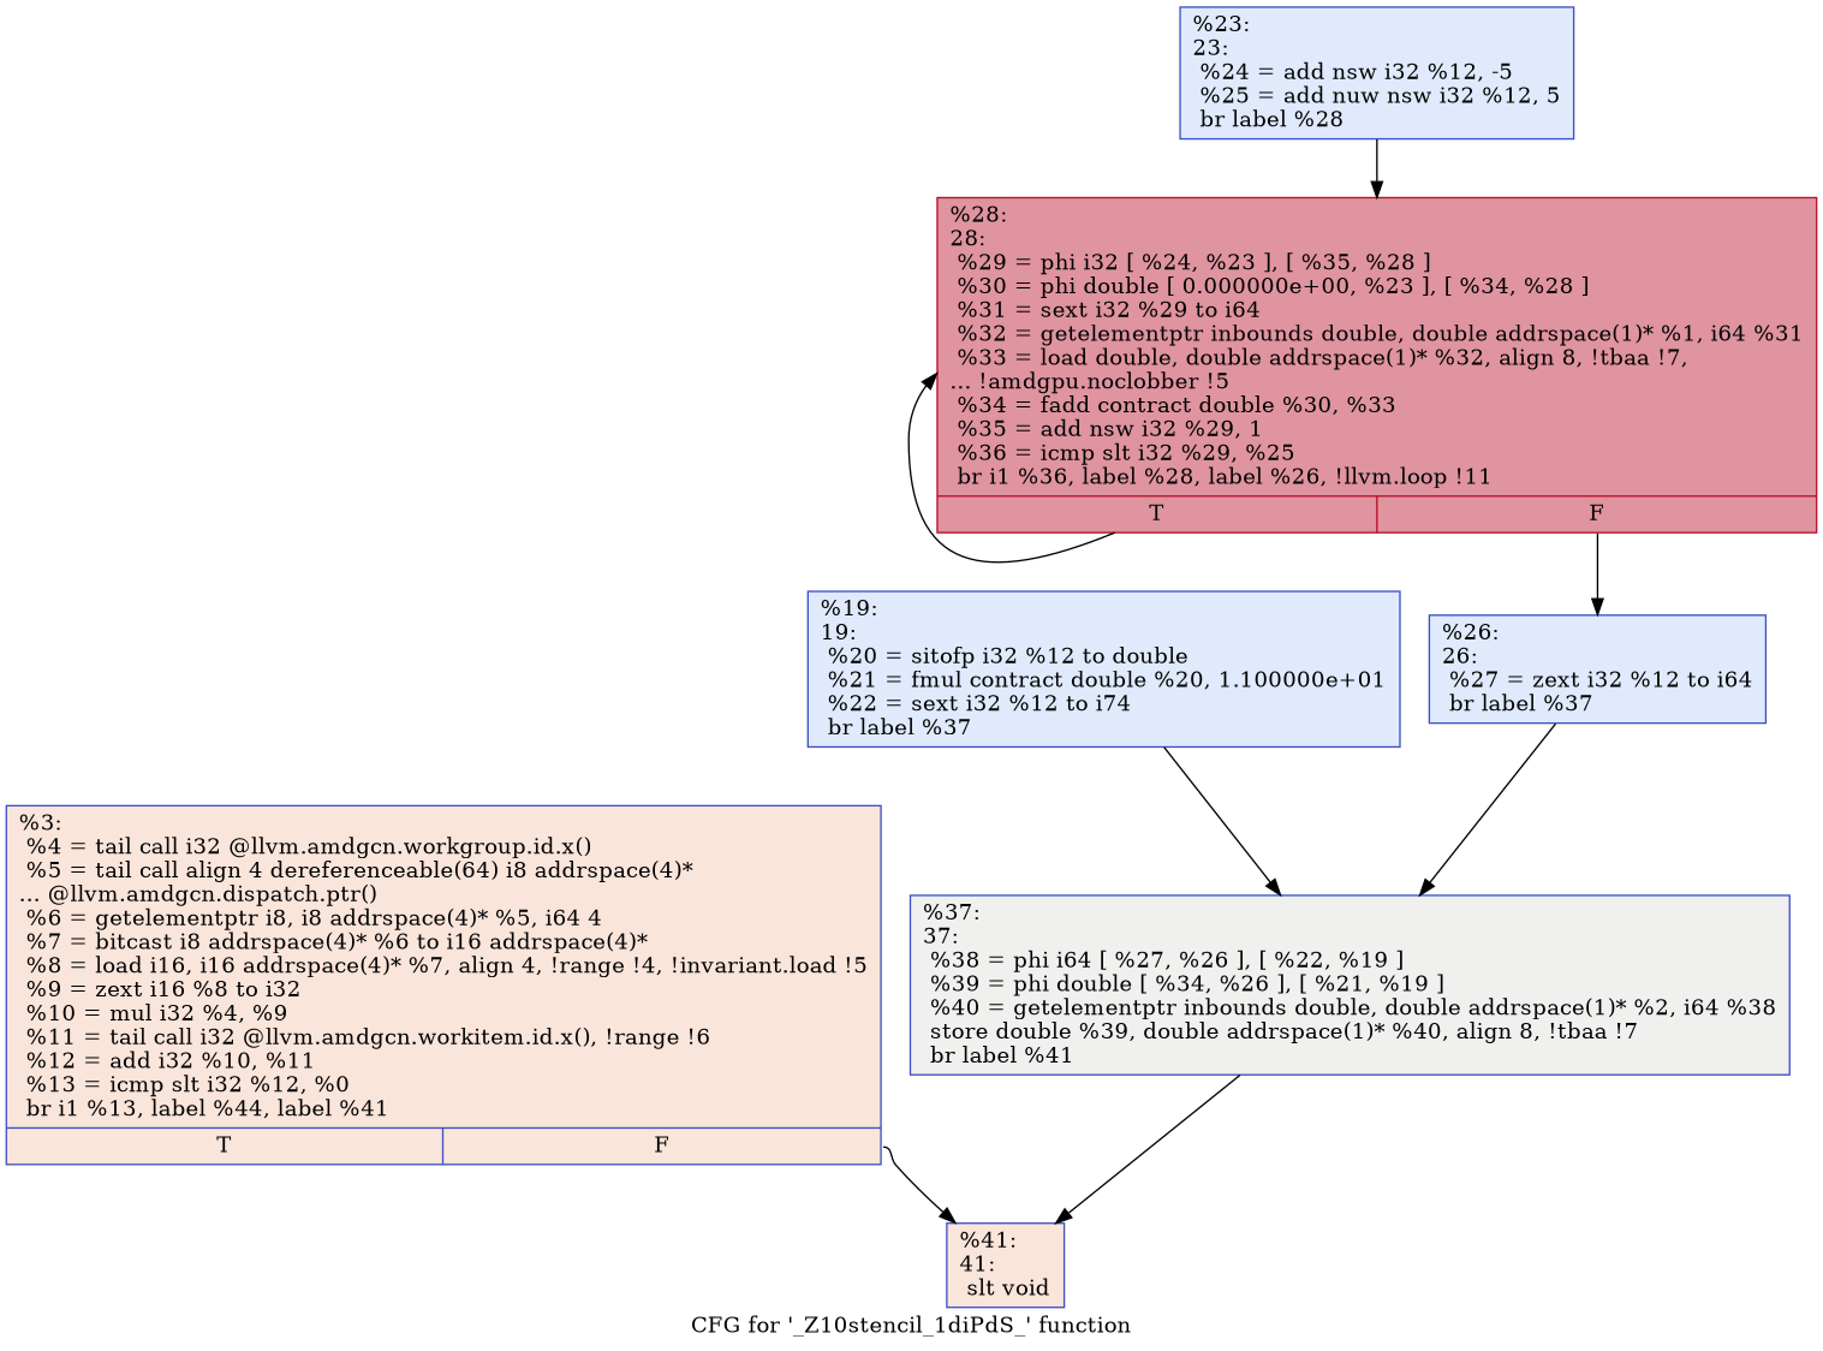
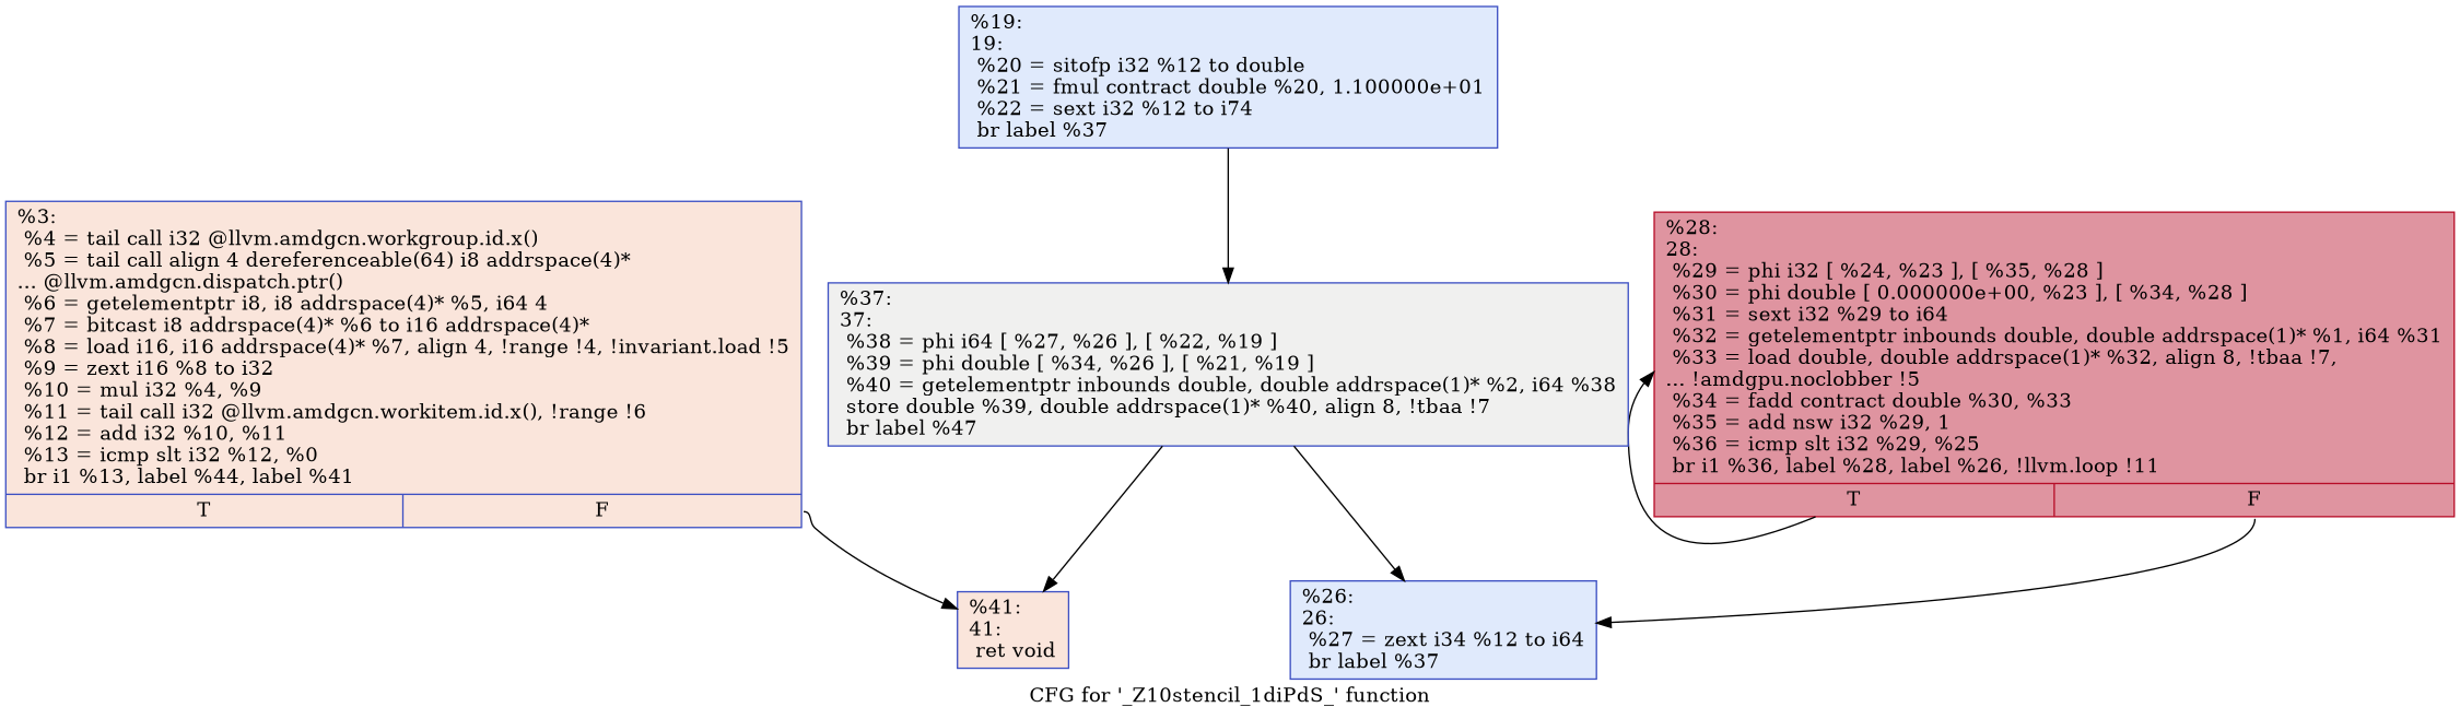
  digraph {
    label="CFG for '_Z10stencil_1diPdS_' function"
    node [color="#3d50c3ff" fillcolor="#b9d0f970" shape=record style=filled]
    n1 [fillcolor="#f4c5ad70" label="{%3:\l  %4 = tail call i32 @llvm.amdgcn.workgroup.id.x()\l  %5 = tail call align 4 dereferenceable(64) i8 addrspace(4)*\l... @llvm.amdgcn.dispatch.ptr()\l  %6 = getelementptr i8, i8 addrspace(4)* %5, i64 4\l  %7 = bitcast i8 addrspace(4)* %6 to i16 addrspace(4)*\l  %8 = load i16, i16 addrspace(4)* %7, align 4, !range !4, !invariant.load !5\l  %9 = zext i16 %8 to i32\l  %10 = mul i32 %4, %9\l  %11 = tail call i32 @llvm.amdgcn.workitem.id.x(), !range !6\l  %12 = add i32 %10, %11\l  %13 = icmp slt i32 %12, %0\l  br i1 %13, label %44, label %41\l|{<s0>T|<s1>F}}"]
-   n2 [fillcolor="#f4c5ad70" label="{%41:\l41:                                               \l  slt void\l}"]
-   n3 [label="{%23:\l23:                                               \l  %24 = add nsw i32 %12, -5\l  %25 = add nuw nsw i32 %12, 5\l  br label %28\l}"]
+   n2 [fillcolor="#f4c5ad70" label="{%41:\l41:                                               \l  ret void\l}"]
    n4 [color="#b70d28ff" fillcolor="#b70d2870" label="{%28:\l28:                                               \l  %29 = phi i32 [ %24, %23 ], [ %35, %28 ]\l  %30 = phi double [ 0.000000e+00, %23 ], [ %34, %28 ]\l  %31 = sext i32 %29 to i64\l  %32 = getelementptr inbounds double, double addrspace(1)* %1, i64 %31\l  %33 = load double, double addrspace(1)* %32, align 8, !tbaa !7,\l... !amdgpu.noclobber !5\l  %34 = fadd contract double %30, %33\l  %35 = add nsw i32 %29, 1\l  %36 = icmp slt i32 %29, %25\l  br i1 %36, label %28, label %26, !llvm.loop !11\l|{<s0>T|<s1>F}}"]
    n5 [label="{%19:\l19:                                               \l  %20 = sitofp i32 %12 to double\l  %21 = fmul contract double %20, 1.100000e+01\l  %22 = sext i32 %12 to i74\l  br label %37\l}"]
-   n6 [fillcolor="#dedcdb70" label="{%37:\l37:                                               \l  %38 = phi i64 [ %27, %26 ], [ %22, %19 ]\l  %39 = phi double [ %34, %26 ], [ %21, %19 ]\l  %40 = getelementptr inbounds double, double addrspace(1)* %2, i64 %38\l  store double %39, double addrspace(1)* %40, align 8, !tbaa !7\l  br label %41\l}"]
-   n7 [label="{%26:\l26:                                               \l  %27 = zext i32 %12 to i64\l  br label %37\l}"]
+   n6 [fillcolor="#dedcdb70" label="{%37:\l37:                                               \l  %38 = phi i64 [ %27, %26 ], [ %22, %19 ]\l  %39 = phi double [ %34, %26 ], [ %21, %19 ]\l  %40 = getelementptr inbounds double, double addrspace(1)* %2, i64 %38\l  store double %39, double addrspace(1)* %40, align 8, !tbaa !7\l  br label %47\l}"]
+   n7 [label="{%26:\l26:                                               \l  %27 = zext i34 %12 to i64\l  br label %37\l}"]
    n1 -> n2 [tailport=s1]
-   n3 -> n4
    n4 -> n4 [tailport=s0]
    n4 -> n7 [tailport=s1]
    n5 -> n6
    n6 -> n2
-   n7 -> n6
+   n6 -> n7
  }
